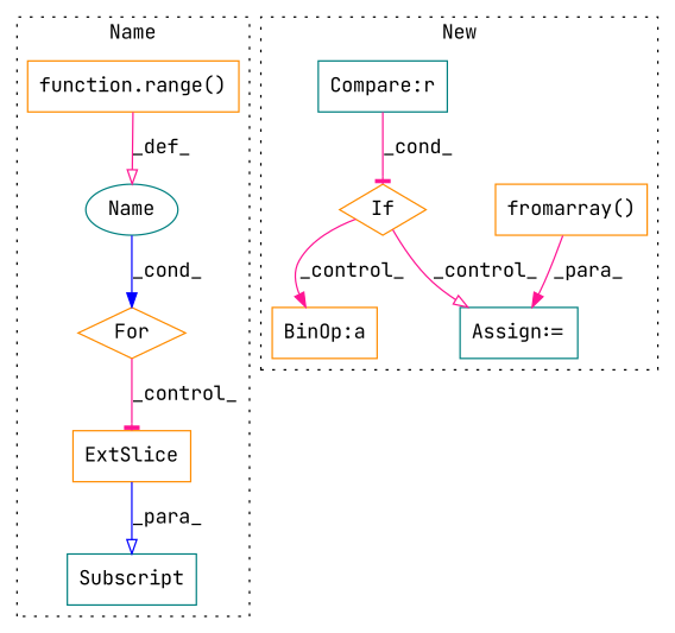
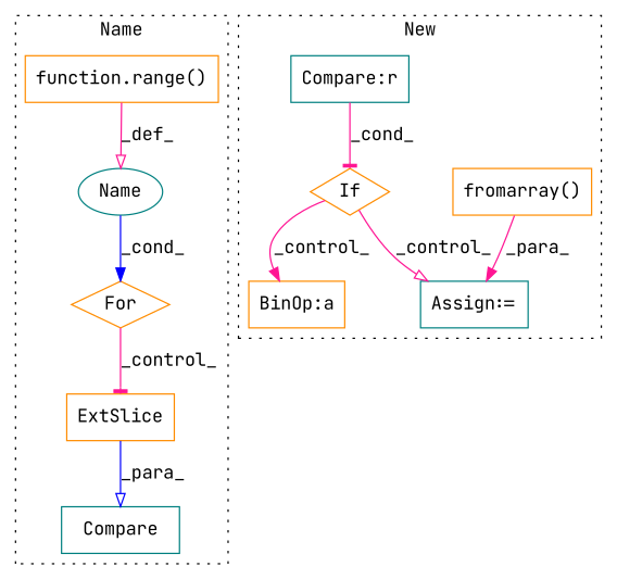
  digraph {
    fontname="JetBrains Mono"
    node [a=75 color=darkorange fontname="JetBrains Mono" l=3 shape=box]
    edge [arrowhead=onormal color=deeppink fontname="JetBrains Mono"]
    n1 [l="6,1" label="function.range()" s="2710,2728"]
    n2 [a=107 l="4,14" label=For s="2701,2729" shape=diamond]
    n3 [a=87 color=teal l=1 label=Name s=2705 shape=ellipse]
    n4 [a=85 label=ExtSlice s=3031]
-   n5 [a=63 color=teal l="17,0" label=Subscript s="3031,0"]
+   n5 [a=63 color=teal l="17,0" label=Compare s="3031,0"]
    n6 [l="20,1" label="fromarray()" s="4761,4782"]
    n7 [a=96 label=If s=4415 shape=diamond]
    n8 [a=82 label="BinOp:a" s=4834]
    n9 [a=40 color=teal l=24 label="Compare:r" s=4418]
    n10 [a=68 color=teal label="Assign:=" s=4758]
    subgraph cluster_1 {
      label=Name
      style=dotted
      n1
      n2
      n3
      n4
      n5
    }
    subgraph cluster_2 {
      label=New
      style=dotted
      n6
      n7
      n8
      n9
      n10
    }
    n1 -> n3 [label=_def_]
    n2 -> n4 [arrowhead=tee label=_control_]
    n3 -> n2 [arrowhead=normal color=blue label=_cond_]
    n4 -> n5 [color=blue label=_para_]
    n6 -> n10 [arrowhead=normal label=_para_]
    n7 -> n8 [arrowhead=normal label=_control_]
    n7 -> n10 [label=_control_]
    n9 -> n7 [arrowhead=tee label=_cond_]
  }
